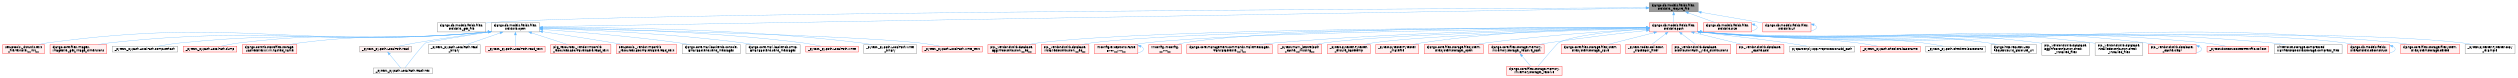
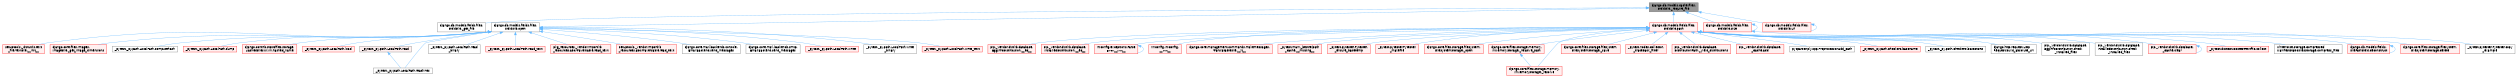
  digraph {
    rankdir=TB
    node [color=red fillcolor="#FFF0F0" fontname=Helvetica fontsize=10 shape=box style=filled]
    edge [color=steelblue1 dir=back fontname=Helvetica fontsize=10 labelfontname=Helvetica labelfontsize=10 style=solid]
-   n1 [color=gray40 fillcolor=grey60 fontcolor=black height=0.2 label="django.db.models.fields.files.\lFieldFile._require_file" width=0.4]
+   n1 [color=gray40 fillcolor=grey60 fontcolor=black height=0.2 label="django.db.models.cache.files.\lFieldFile._require_file" width=0.4]
    n2 [color=grey40 fillcolor=white height=0.2 label="django.db.models.fields.files.\lFieldFile._get_file" width=0.4]
    n3 [color=grey40 fillcolor=white height=0.2 label="django.db.models.fields.files.\lFieldFile.open" width=0.4]
    n4 [height=0.2 label="django.db.models.fields.files.\lFieldFile.path" width=0.4]
    n5 [height=0.2 label="django.db.models.fields.files.\lFieldFile.size" width=0.4]
    n6 [height=0.2 label="django.db.models.fields.files.\lFieldFile.url" width=0.4]
    n7 [height=0.2 label="setuptools._distutils.text\l_file.TextFile.__init__" width=0.4]
    n8 [height=0.2 label="django.core.files.images.\lImageFile._get_image_dimensions" width=0.4]
    n9 [color=grey40 fillcolor=white height=0.2 label="_pytest._py.path.LocalPath.computehash" width=0.4]
    n10 [height=0.2 label="_pytest._py.path.LocalPath.dump" width=0.4]
    n11 [height=0.2 label="django.contrib.staticfiles.storage.\lHashedFilesMixin.hashed_name" width=0.4]
+   n12 [height=0.2 label="_pytest._py.path.LocalPath.load" width=0.4]
    n13 [color=grey40 height=0.2 label="_pytest._py.path.LocalPath.read" width=0.4]
    n14 [color=grey40 fillcolor=white height=0.2 label="_pytest._py.path.LocalPath.readlines" width=0.4]
    n15 [color=grey40 fillcolor=white height=0.2 label="_pytest._py.path.LocalPath.read\l_binary" width=0.4]
    n16 [height=0.2 label="_pytest._py.path.LocalPath.read_text" width=0.4]
    n17 [height=0.2 label="pkg_resources._vendor.importlib\l_resources.abc.Traversable.read_text" width=0.4]
    n18 [height=0.2 label="setuptools._vendor.importlib\l_resources.abc.Traversable.read_text" width=0.4]
    n19 [color=grey40 fillcolor=white height=0.2 label="django.core.mail.backends.console.\lEmailBackend.send_messages" width=0.4]
    n20 [color=grey40 fillcolor=white height=0.2 label="django.core.mail.backends.smtp.\lEmailBackend.send_messages" width=0.4]
    n21 [height=0.2 label="_pytest._py.path.LocalPath.write" width=0.4]
    n22 [color=grey40 fillcolor=white height=0.2 label="_pytest._py.path.LocalPath.write\l_binary" width=0.4]
    n23 [height=0.2 label="_pytest._py.path.LocalPath.write_text" width=0.4]
    n24 [height=0.2 label="pip._vendor.distlib.database.\lEggInfoDistribution.__eq__" width=0.4]
    n25 [height=0.2 label="pip._vendor.distlib.database.\lInstalledDistribution.__eq__" width=0.4]
    n26 [height=0.2 label="iniconfig.exceptions.Parse\lError.__init__" width=0.4]
    n27 [height=0.2 label="iniconfig.IniConfig.\l__init__" width=0.4]
    n28 [height=0.2 label="django.core.management.commands.makemessages.\lTranslatableFile.__lt__" width=0.4]
    n29 [height=0.2 label="_pytest.main._bestrelpath\l_cache.__missing__" width=0.4]
    n30 [height=0.2 label="_pytest.pytester.Pytester.\l_ensure_basetemp" width=0.4]
    n31 [height=0.2 label="_pytest.pytester.Pytester.\l_makefile" width=0.4]
    n32 [height=0.2 label="django.core.files.storage.filesystem.\lFileSystemStorage._open" width=0.4]
    n33 [height=0.2 label="django.core.files.storage.memory.\lInMemoryStorage._relative_path" width=0.4]
    n34 [height=0.2 label="django.core.files.storage.memory.\lInMemoryStorage._resolve" width=0.4]
    n35 [height=0.2 label="django.core.files.storage.filesystem.\lFileSystemStorage._save" width=0.4]
    n36 [height=0.2 label="_pytest.nodes.Collector.\l_traceback_filter" width=0.4]
    n37 [height=0.2 label="pip._vendor.distlib.database.\lDistributionPath._yield_distributions" width=0.4]
    n38 [height=0.2 label="pip._vendor.distlib.database.\l_Cache.add" width=0.4]
    n39 [color=grey40 fillcolor=white height=0.2 label="pycparser.ply.cpp.Preprocessor.add_path" width=0.4]
    n40 [height=0.2 label="_pytest._py.path.Checkers.basename" width=0.4]
    n41 [color=grey40 fillcolor=white height=0.2 label="_pytest._py.path.Checkers.basestarts" width=0.4]
    n42 [color=grey40 fillcolor=white height=0.2 label="django.http.request.Http\lRequest.build_absolute_uri" width=0.4]
    n43 [color=grey40 fillcolor=white height=0.2 label="pip._vendor.distlib.database.\lEggInfoDistribution.check\l_installed_files" width=0.4]
    n44 [color=grey40 fillcolor=white height=0.2 label="pip._vendor.distlib.database.\lInstalledDistribution.check\l_installed_files" width=0.4]
    n45 [height=0.2 label="pip._vendor.distlib.database.\l_Cache.clear" width=0.4]
    n46 [height=0.2 label="_pytest.doctest.DoctestTextfile.collect" width=0.4]
    n47 [color=grey40 fillcolor=white height=0.2 label="whitenoise.storage.Compressed\lManifestStaticFilesStorage.compress_files" width=0.4]
    n48 [color=grey40 fillcolor=white height=0.2 label="_pytest.pytester.Pytester.copy\l_example" width=0.4]
    n49 [height=0.2 label="django.db.models.fields.\lFilePathField.deconstruct" width=0.4]
    n50 [height=0.2 label="django.core.files.storage.filesystem.\lFileSystemStorage.delete" width=0.4]
    n1 -> n2
    n1 -> n3
    n1 -> n4
    n1 -> n5
    n1 -> n6
    n3 -> n7
    n3 -> n8
    n3 -> n9
    n3 -> n10
    n3 -> n11
+   n3 -> n12
    n3 -> n13
    n3 -> n14
    n3 -> n15
    n3 -> n16
    n3 -> n17
    n3 -> n18
    n3 -> n19
    n3 -> n20
    n3 -> n21
    n3 -> n22
    n3 -> n23
    n4 -> n24
    n4 -> n25
    n4 -> n26
    n4 -> n27
    n4 -> n28
    n4 -> n29
    n4 -> n30
    n4 -> n31
    n4 -> n32
    n4 -> n33
    n4 -> n34
    n4 -> n35
    n4 -> n36
    n4 -> n37
    n4 -> n38
    n4 -> n39
    n4 -> n40
    n4 -> n41
    n4 -> n42
    n4 -> n43
    n4 -> n44
    n4 -> n45
    n4 -> n46
    n4 -> n47
-   n4 -> n48
+   n5 -> n48
    n4 -> n49
    n4 -> n50
    n5 -> n5
    n6 -> n6
    n13 -> n14
    n26 -> n26
    n33 -> n34
    n45 -> n45
    n49 -> n49
  }
